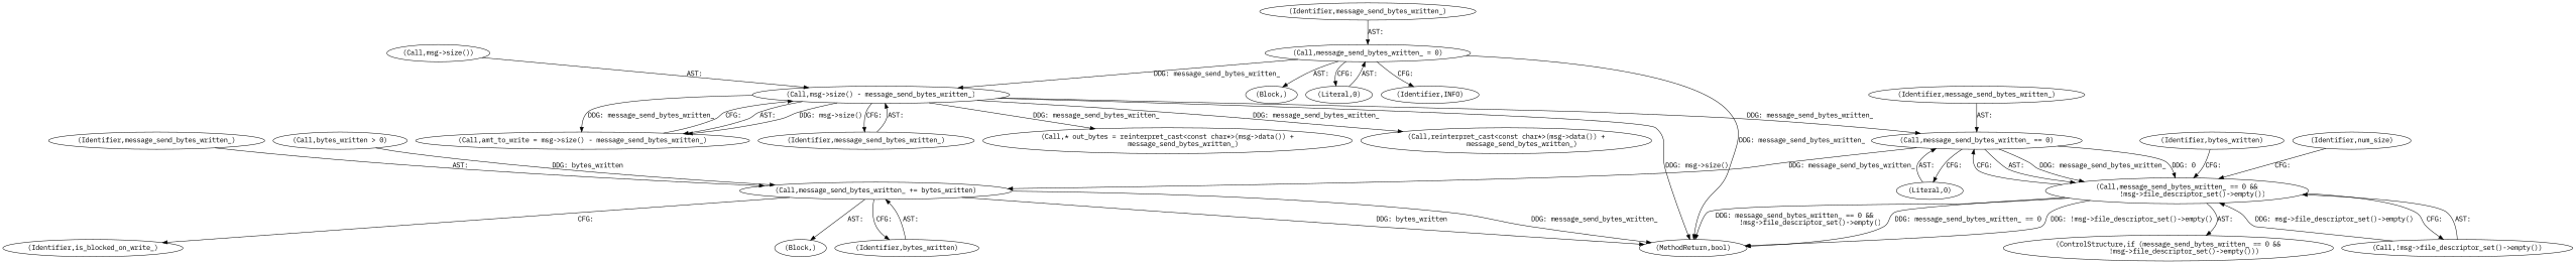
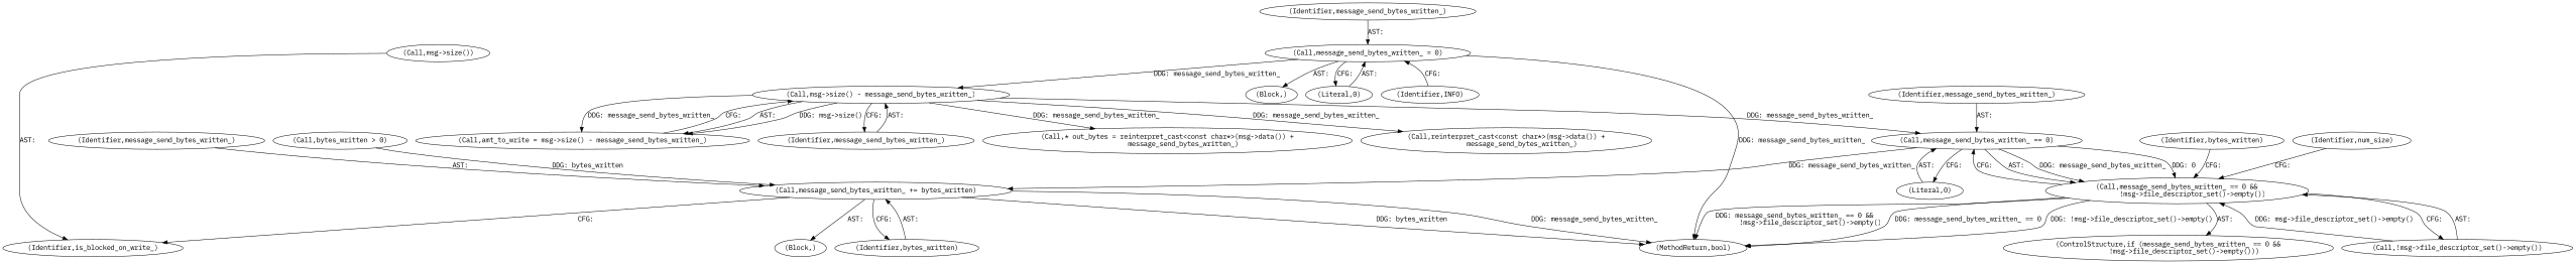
  digraph {
    fontname="IBM Plex Mono"
    node [fontname="IBM Plex Mono"]
    edge [fontname="IBM Plex Mono"]
    n1 [label="(Call,message_send_bytes_written_ == 0)"]
    n2 [label="(Call,message_send_bytes_written_ == 0 &&\n        !msg->file_descriptor_set()->empty())"]
    n3 [label="(Call,message_send_bytes_written_ += bytes_written)"]
    n4 [label="(Literal,0)"]
    n5 [label="(MethodReturn,bool)"]
    n6 [label="(ControlStructure,if (message_send_bytes_written_ == 0 &&\n        !msg->file_descriptor_set()->empty()))"]
    n7 [label="(Call,!msg->file_descriptor_set()->empty())"]
    n8 [label="(Block,)"]
    n9 [label="(Identifier,bytes_written)"]
    n10 [label="(Identifier,is_blocked_on_write_)"]
    n11 [label="(Call,msg->size() - message_send_bytes_written_)"]
    n12 [label="(Call,amt_to_write = msg->size() - message_send_bytes_written_)"]
    n13 [label="(Identifier,message_send_bytes_written_)"]
    n14 [label="(Call,* out_bytes = reinterpret_cast<const char*>(msg->data()) +\n        message_send_bytes_written_)"]
    n15 [label="(Call,reinterpret_cast<const char*>(msg->data()) +\n        message_send_bytes_written_)"]
    n16 [label="(Call,message_send_bytes_written_ = 0)"]
    n17 [label="(Block,)"]
    n18 [label="(Literal,0)"]
    n19 [label="(Identifier,message_send_bytes_written_)"]
    n20 [label="(Identifier,bytes_written)"]
    n21 [label="(Call,msg->size())"]
    n22 [label="(Identifier,INFO)"]
    n23 [label="(Call,bytes_written > 0)"]
    n24 [label="(Identifier,message_send_bytes_written_)"]
    n25 [label="(Identifier,message_send_bytes_written_)"]
    n26 [label="(Identifier,num_size)"]
    n1 -> n2 [label="AST: "]
    n1 -> n2 [label="DDG: message_send_bytes_written_"]
    n1 -> n2 [label="DDG: 0"]
    n1 -> n3 [label="DDG: message_send_bytes_written_"]
    n1 -> n4 [label="CFG: "]
    n2 -> n1 [label="CFG: "]
    n2 -> n5 [label="DDG: message_send_bytes_written_ == 0"]
    n2 -> n5 [label="DDG: !msg->file_descriptor_set()->empty()"]
    n2 -> n5 [label="DDG: message_send_bytes_written_ == 0 &&\n        !msg->file_descriptor_set()->empty()"]
    n2 -> n6 [label="AST: "]
    n2 -> n7 [label="CFG: "]
    n3 -> n5 [label="DDG: bytes_written"]
    n3 -> n5 [label="DDG: message_send_bytes_written_"]
    n3 -> n8 [label="AST: "]
    n3 -> n9 [label="CFG: "]
    n3 -> n10 [label="CFG: "]
    n4 -> n1 [label="AST: "]
    n7 -> n2 [label="AST: "]
    n7 -> n2 [label="DDG: msg->file_descriptor_set()->empty()"]
    n9 -> n3 [label="AST: "]
    n11 -> n1 [label="DDG: message_send_bytes_written_"]
-   n11 -> n5 [label="DDG: msg->size()"]
    n11 -> n12 [label="AST: "]
    n11 -> n12 [label="DDG: msg->size()"]
    n11 -> n12 [label="DDG: message_send_bytes_written_"]
    n11 -> n13 [label="CFG: "]
    n11 -> n14 [label="DDG: message_send_bytes_written_"]
    n11 -> n15 [label="DDG: message_send_bytes_written_"]
    n12 -> n11 [label="CFG: "]
    n13 -> n11 [label="AST: "]
    n16 -> n5 [label="DDG: message_send_bytes_written_"]
    n16 -> n11 [label="DDG: message_send_bytes_written_"]
    n16 -> n17 [label="AST: "]
    n16 -> n18 [label="CFG: "]
    n18 -> n16 [label="AST: "]
    n19 -> n3 [label="AST: "]
    n20 -> n2 [label="CFG: "]
-   n21 -> n11 [label="AST: "]
-   n16 -> n22 [label="CFG: "]
+   n21 -> n10 [label="AST: "]
+   n22 -> n16 [label="CFG: "]
    n23 -> n3 [label="DDG: bytes_written"]
    n24 -> n1 [label="AST: "]
    n25 -> n16 [label="AST: "]
    n26 -> n2 [label="CFG: "]
  }
